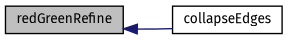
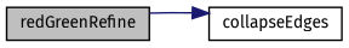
  digraph {
    rankdir=LR
    fontname="Fira Sans"
    node [color=black fontname="Fira Sans" fontsize=10 shape=record]
    n1 [fillcolor=grey75 fontcolor=black height=0.2 label=redGreenRefine style=filled width=0.4]
    n2 [height=0.2 label=collapseEdges width=0.4]
-   n1 -> n2 [color=midnightblue dir=back fontname="Fira Sans" fontsize=10 labelfontname=Helvetica labelfontsize=10 style=solid]
+   n2 -> n1 [color=midnightblue dir=back fontname="Fira Sans" fontsize=10 labelfontname=Helvetica labelfontsize=10 style=solid]
  }
